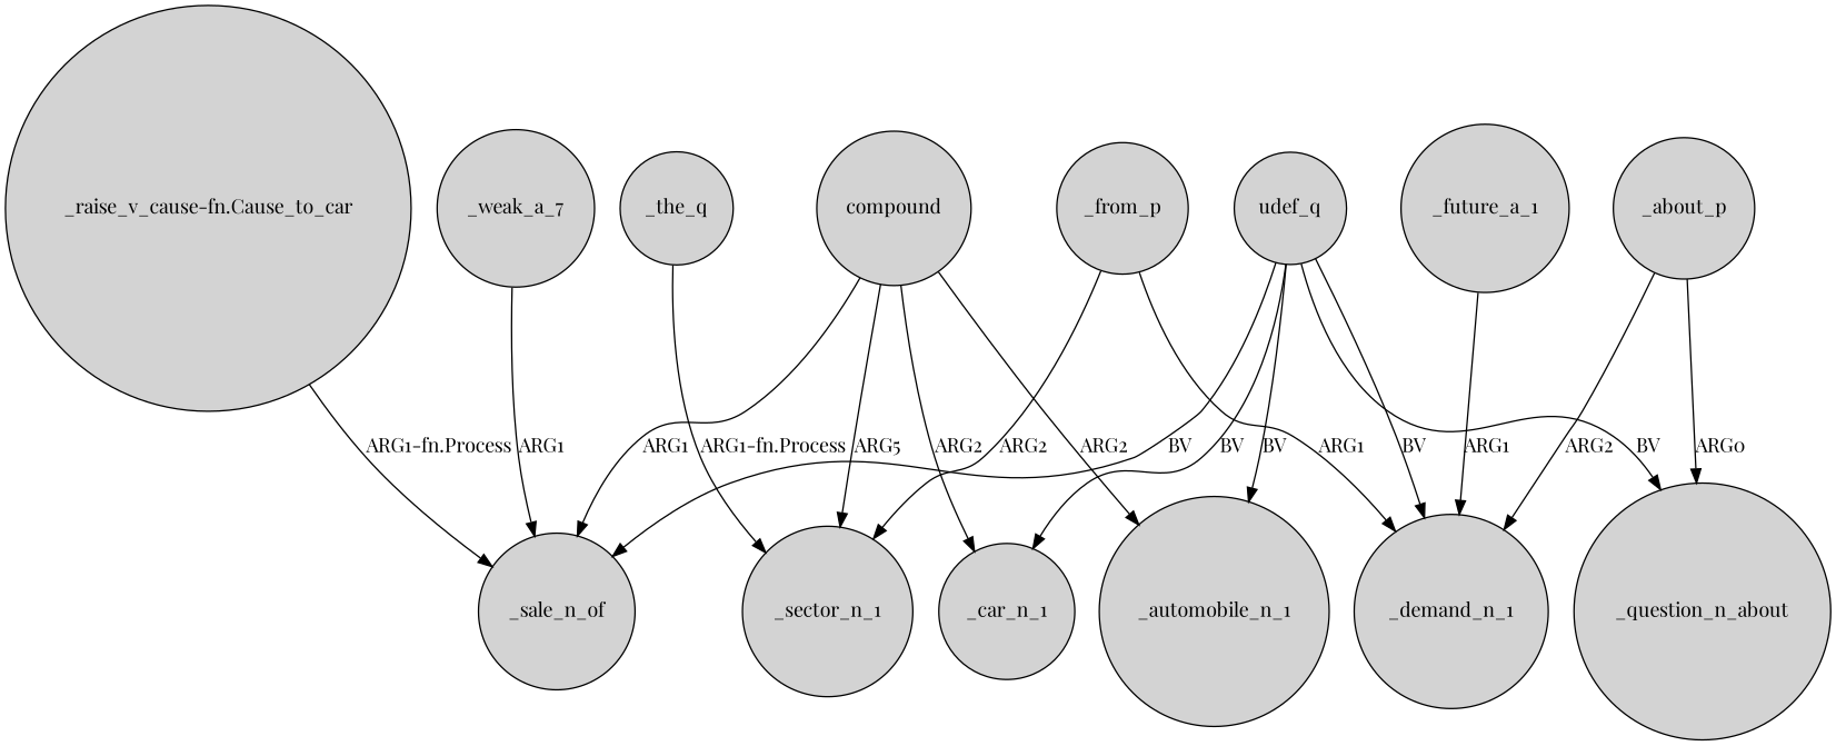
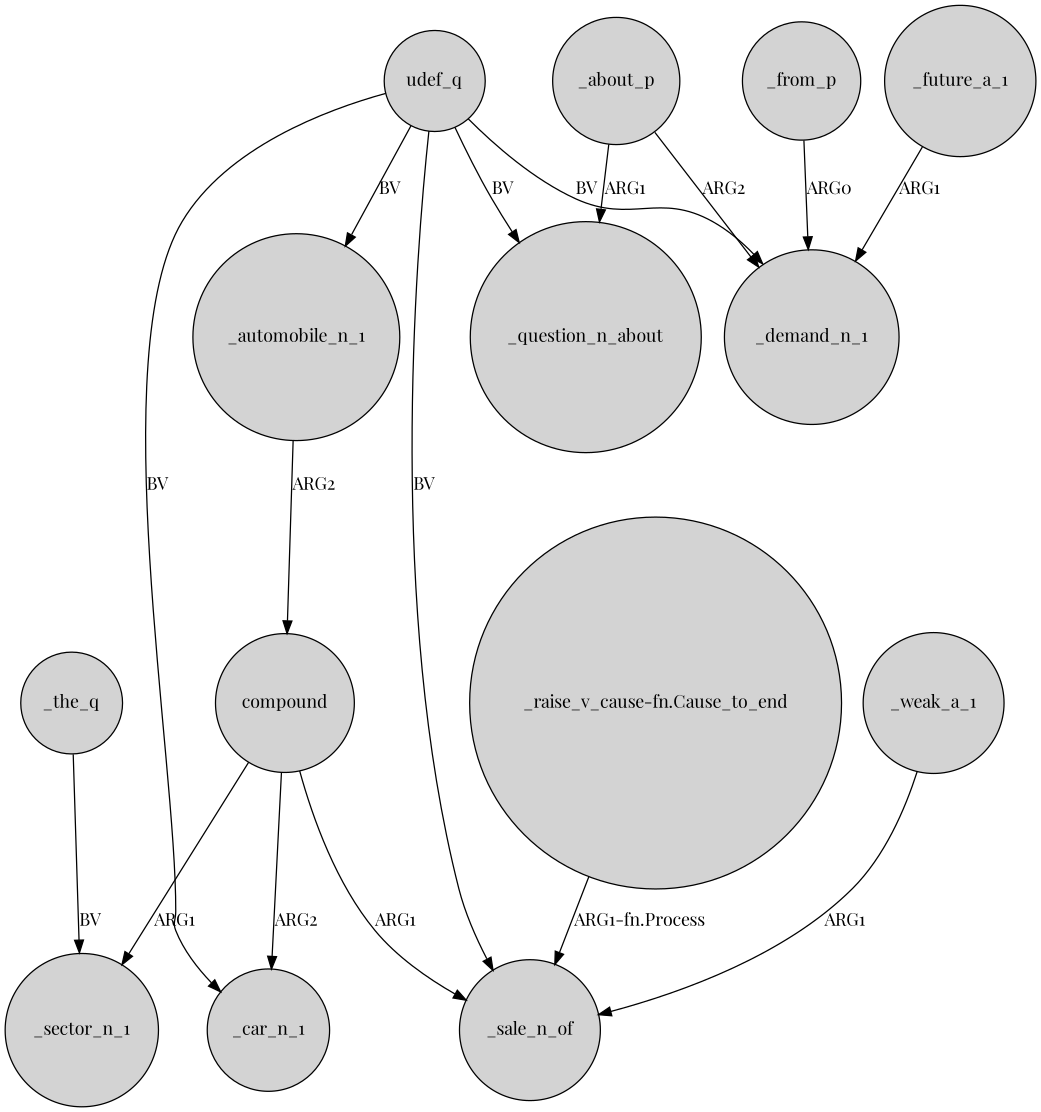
  digraph {
    fontname="Playfair Display"
    node [fontname="Playfair Display" shape=circle style=filled]
    edge [fontname="Playfair Display"]
    _the_q
    _sector_n_1
    compound
    _car_n_1
    _sale_n_of
    _automobile_n_1
    udef_q
    _demand_n_1
    _question_n_about
    _about_p
    _from_p
-   "_raise_v_cause-fn.Cause_to_end" [label="_raise_v_cause-fn.Cause_to_car"]
-   _weak_a_1 [label=_weak_a_7]
+   "_raise_v_cause-fn.Cause_to_end"
+   _weak_a_1
    _future_a_1
-   _the_q -> _sector_n_1 [label="ARG1-fn.Process"]
-   compound -> _sector_n_1 [label=ARG5]
+   _the_q -> _sector_n_1 [label=BV]
+   compound -> _sector_n_1 [label=ARG1]
    compound -> _car_n_1 [label=ARG2]
    compound -> _sale_n_of [label=ARG1]
-   compound -> _automobile_n_1 [label=ARG2]
+   _automobile_n_1 -> compound [label=ARG2]
    udef_q -> _car_n_1 [label=BV]
    udef_q -> _sale_n_of [label=BV]
    udef_q -> _automobile_n_1 [label=BV]
    udef_q -> _demand_n_1 [label=BV]
    udef_q -> _question_n_about [label=BV]
    _about_p -> _demand_n_1 [label=ARG2]
-   _about_p -> _question_n_about [label=ARG0]
-   _from_p -> _sector_n_1 [label=ARG2]
-   _from_p -> _demand_n_1 [label=ARG1]
+   _about_p -> _question_n_about [label=ARG1]
+   _from_p -> _demand_n_1 [label=ARG0]
    "_raise_v_cause-fn.Cause_to_end" -> _sale_n_of [label="ARG1-fn.Process"]
    _weak_a_1 -> _sale_n_of [label=ARG1]
    _future_a_1 -> _demand_n_1 [label=ARG1]
  }
